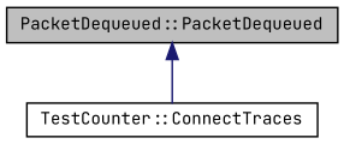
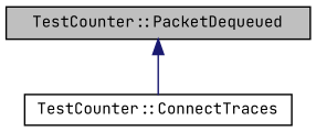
  digraph {
    rankdir=TB
    fontname="JetBrains Mono"
    node [color=black fontname="JetBrains Mono" fontsize=10 shape=record style=filled]
-   n1 [fillcolor=grey75 fontcolor=black height=0.2 label="PacketDequeued::PacketDequeued" width=0.4]
+   n1 [fillcolor=grey75 fontcolor=black height=0.2 label="TestCounter::PacketDequeued" width=0.4]
    n2 [fillcolor=white height=0.2 label="TestCounter::ConnectTraces" width=0.4]
    n1 -> n2 [color=midnightblue dir=back fontname="JetBrains Mono" fontsize=10 labelfontname=Helvetica labelfontsize=10 style=solid]
  }
